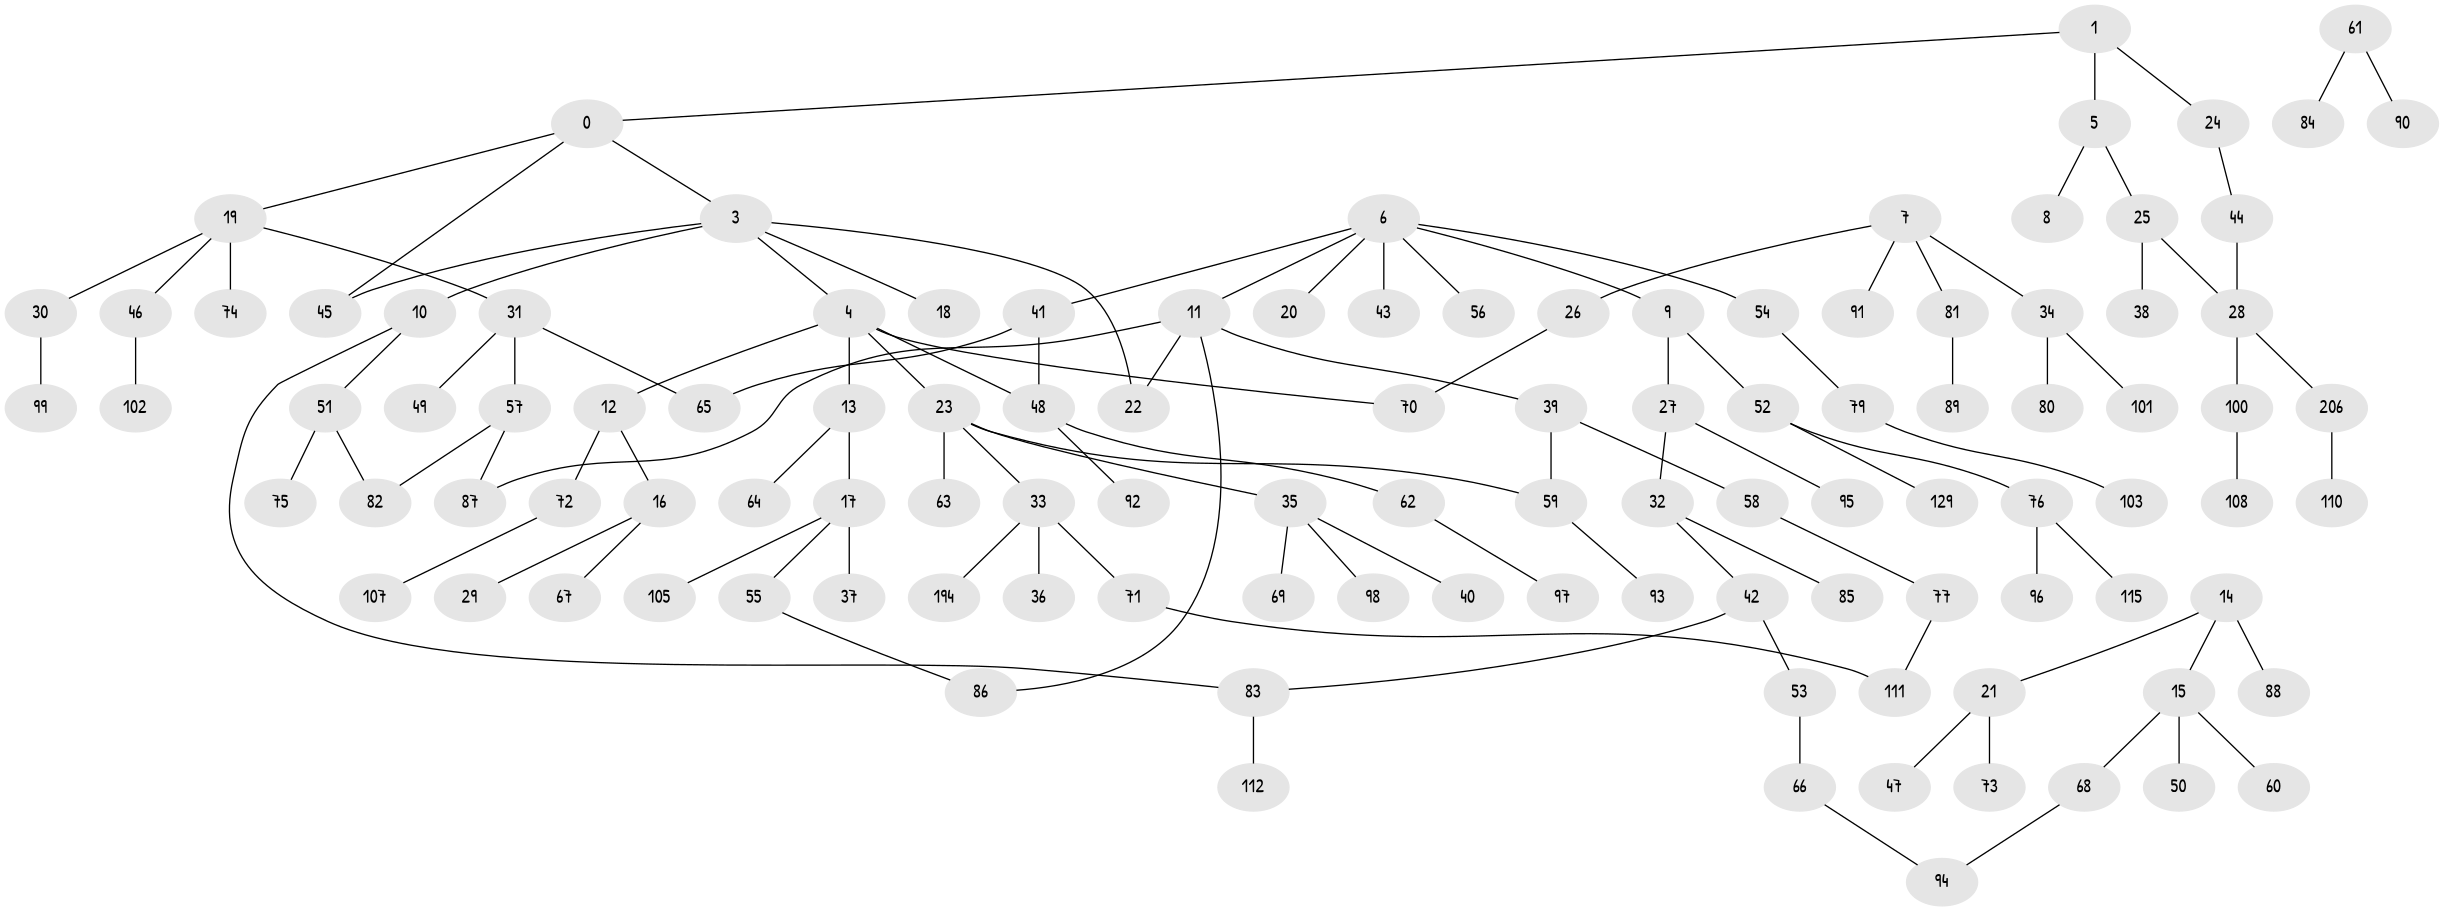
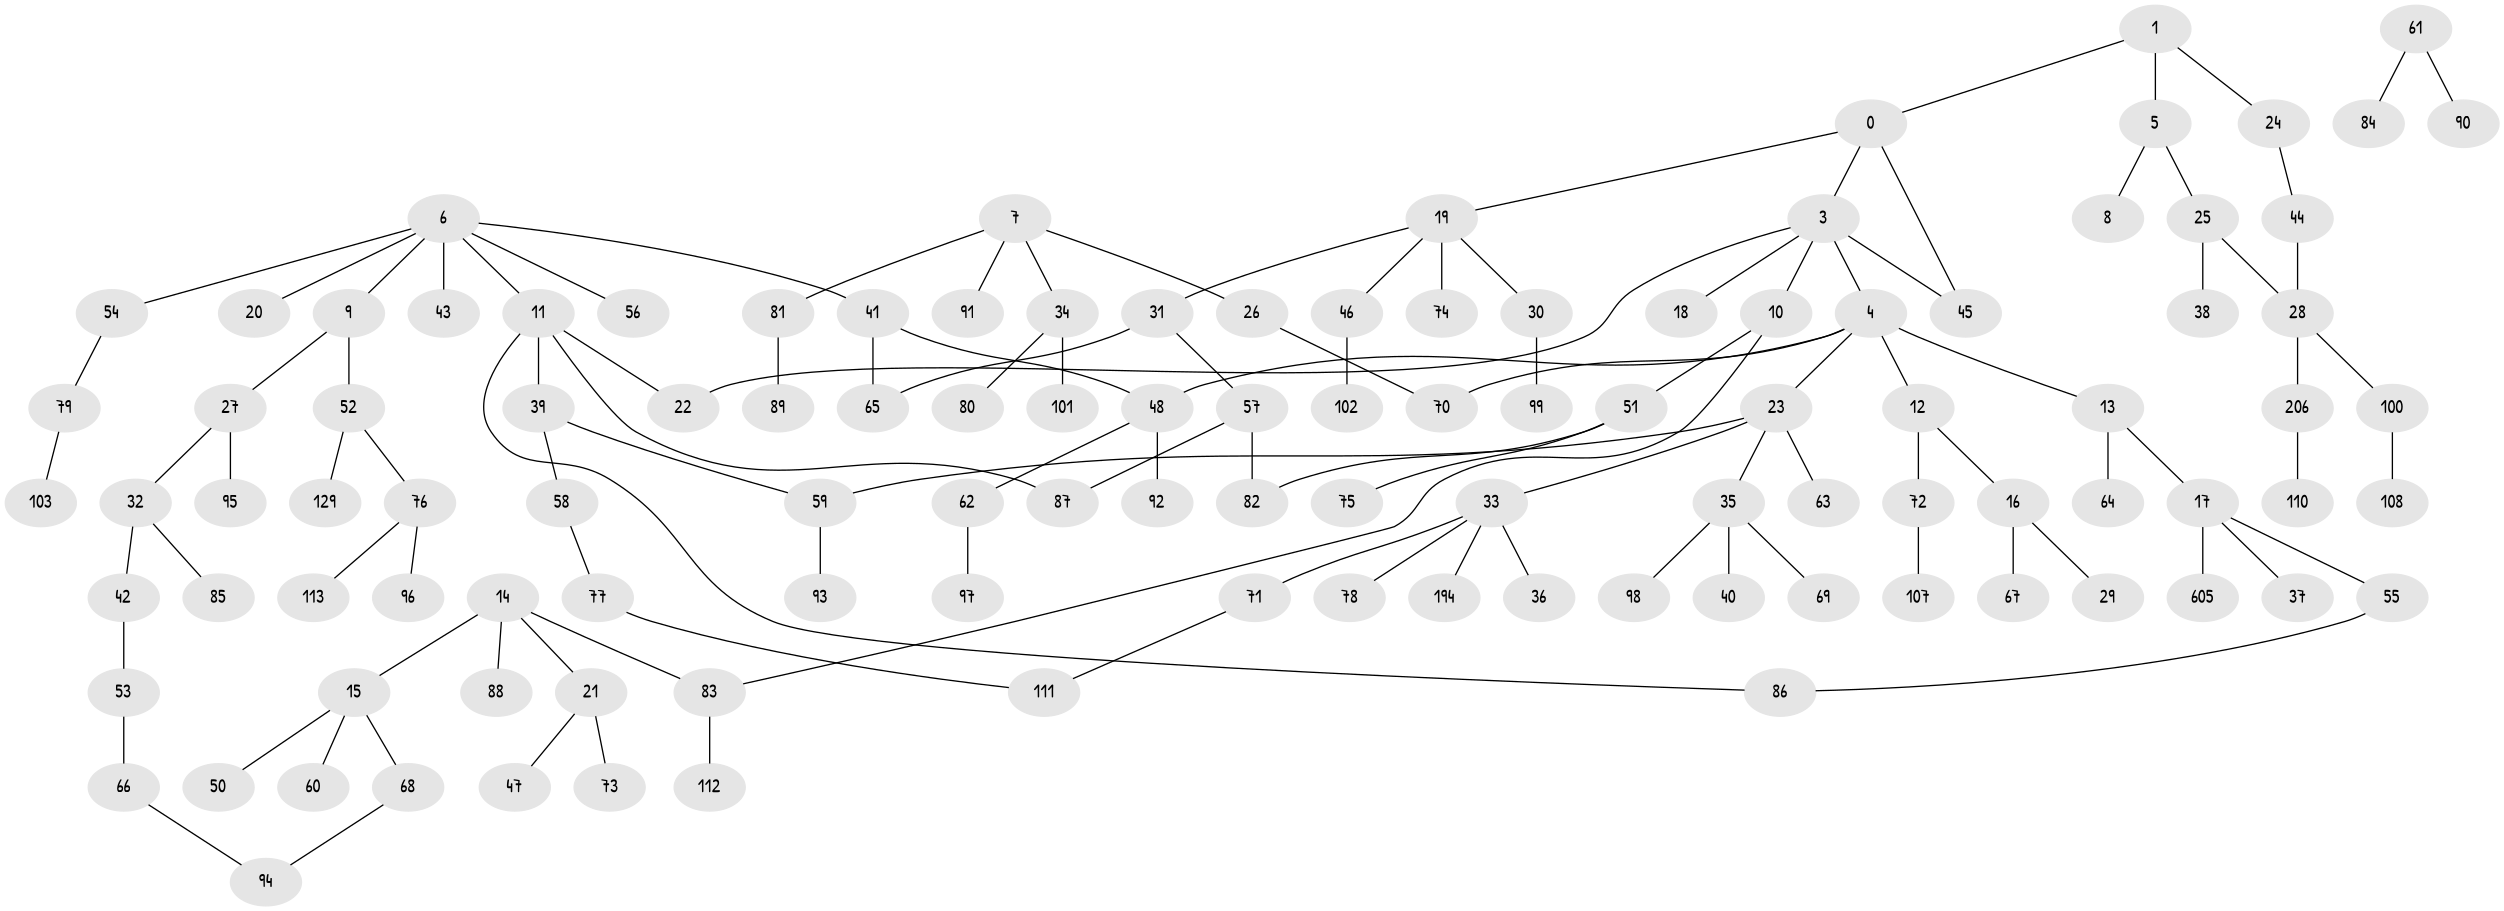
  graph {
    fontname="Patrick Hand"
    node [color=gray90 fontname="Patrick Hand" style=filled]
    edge [fontname="Patrick Hand"]
    n1 [label=0]
    1
    5
    24
    3
    19
    45
    8
    25
    44
    4
    10
    18
    22
    30
    31
    46
    74
    12
    13
    23
    48
    70
    6
    9
    11
    20
    41
    43
    54
    56
    51
    83
    7
    26
    34
    81
    91
    16
    72
    17
    64
    33
    35
    59
    63
    62
    92
    28
    38
    27
    52
    39
    86
    87
    65
    79
    80
    101
    89
    32
    95
    76
    n64 [label=129]
    14
    15
    21
    88
    75
    82
    58
    29
    67
    107
    37
    55
-   105
+   105 [label=605]
    50
    60
    68
    47
    73
    112
    94
    99
-   49
    57
    102
    36
    71
+   78
    n92 [label=194]
    40
    69
    98
    93
    100
    n98 [label=206]
    42
    85
    96
-   113 [label=115]
+   113
    108
    110
    53
    111
    77
    61
    84
    90
    66
    97
    103
    n1 -- 3
    n1 -- 19
    n1 -- 45
    1 -- n1
    1 -- 5
    1 -- 24
    5 -- 8
    5 -- 25
    24 -- 44
    3 -- 45
    3 -- 4
    3 -- 10
    3 -- 18
    3 -- 22
    19 -- 30
    19 -- 31
    19 -- 46
    19 -- 74
    25 -- 28
    25 -- 38
    44 -- 28
    4 -- 12
    4 -- 13
    4 -- 23
    4 -- 48
    4 -- 70
    10 -- 51
    10 -- 83
    30 -- 99
    31 -- 65
-   31 -- 49
    31 -- 57
    46 -- 102
    12 -- 16
    12 -- 72
    13 -- 17
    13 -- 64
    23 -- 33
    23 -- 35
    23 -- 59
    23 -- 63
    48 -- 62
    48 -- 92
    6 -- 9
    6 -- 11
    6 -- 20
    6 -- 41
    6 -- 43
    6 -- 54
    6 -- 56
    9 -- 27
    9 -- 52
    11 -- 22
    11 -- 39
    11 -- 86
    11 -- 87
    41 -- 48
    41 -- 65
    54 -- 79
    51 -- 75
    51 -- 82
    83 -- 112
    7 -- 26
    7 -- 34
    7 -- 81
    7 -- 91
    26 -- 70
    34 -- 80
    34 -- 101
    81 -- 89
    16 -- 29
    16 -- 67
    72 -- 107
    17 -- 37
    17 -- 55
    17 -- 105
    33 -- 36
    33 -- 71
+   33 -- 78
    33 -- n92
    35 -- 40
    35 -- 69
    35 -- 98
    59 -- 93
    62 -- 97
    28 -- 100
    28 -- n98
    27 -- 32
    27 -- 95
    52 -- 76
    52 -- n64
    39 -- 59
    39 -- 58
    79 -- 103
    32 -- 42
    32 -- 85
    76 -- 96
    76 -- 113
-   42 -- 83
+   14 -- 83
    14 -- 15
    14 -- 21
    14 -- 88
    15 -- 50
    15 -- 60
    15 -- 68
    21 -- 47
    21 -- 73
    58 -- 77
    55 -- 86
    68 -- 94
    57 -- 87
    57 -- 82
    71 -- 111
    100 -- 108
    n98 -- 110
    42 -- 53
    53 -- 66
    77 -- 111
    61 -- 84
    61 -- 90
    66 -- 94
  }
